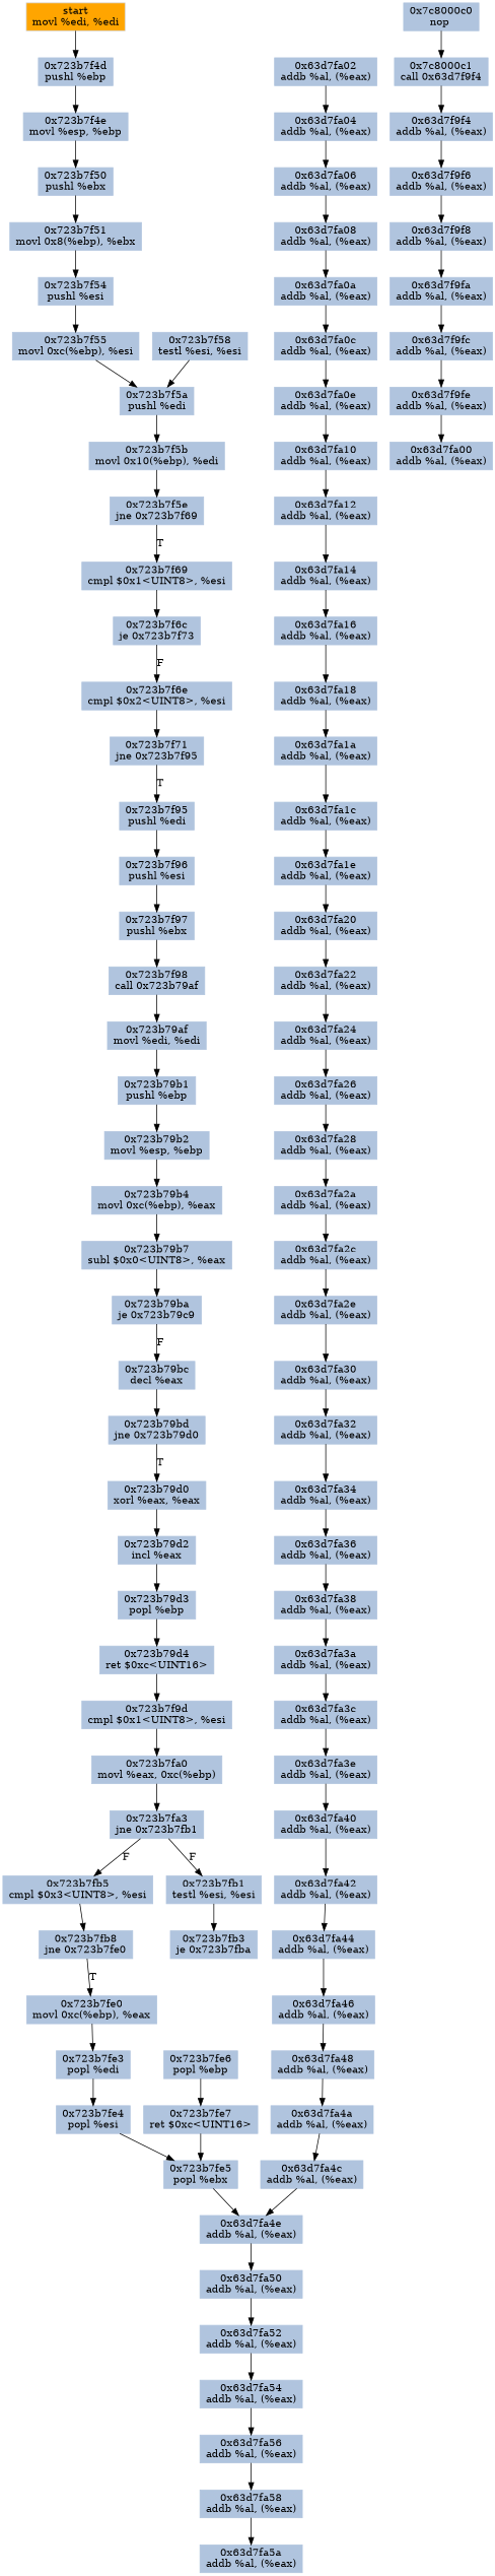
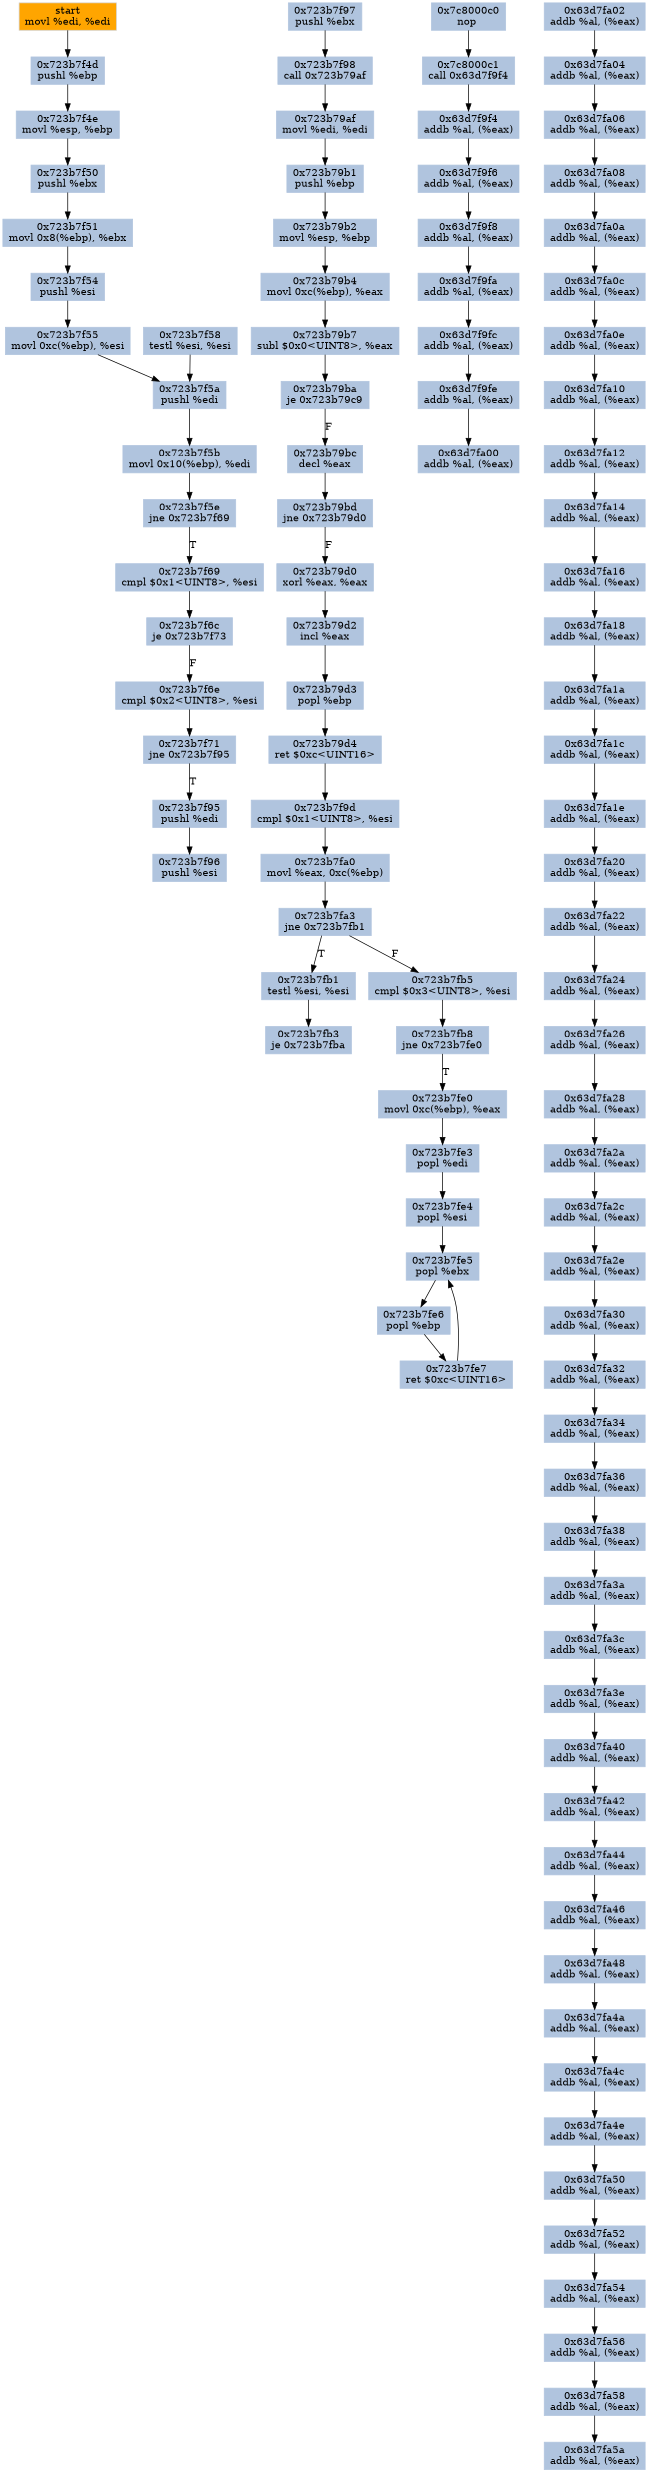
  digraph {
    node [color=lightsteelblue fillcolor=lightsteelblue shape=rectangle style=filled]
    edge [color="#000000"]
    n1 [color=lightgrey fillcolor=orange label="start\nmovl %edi, %edi"]
    n2 [label="0x723b7f4d\npushl %ebp"]
    n3 [label="0x723b7f4e\nmovl %esp, %ebp"]
    n4 [label="0x723b7f50\npushl %ebx"]
    n5 [label="0x723b7f51\nmovl 0x8(%ebp), %ebx"]
    n6 [label="0x723b7f54\npushl %esi"]
    n7 [label="0x723b7f55\nmovl 0xc(%ebp), %esi"]
    n8 [label="0x723b7f5a\npushl %edi"]
    n9 [label="0x723b7f58\ntestl %esi, %esi"]
    n10 [label="0x723b7f5b\nmovl 0x10(%ebp), %edi"]
    n11 [label="0x723b7f5e\njne 0x723b7f69"]
    n12 [label="0x723b7f69\ncmpl $0x1<UINT8>, %esi"]
    n13 [label="0x723b7f6c\nje 0x723b7f73"]
    n14 [label="0x723b7f6e\ncmpl $0x2<UINT8>, %esi"]
    n15 [label="0x723b7f71\njne 0x723b7f95"]
    n16 [label="0x723b7f95\npushl %edi"]
    n17 [label="0x723b7f96\npushl %esi"]
    n18 [label="0x723b7f97\npushl %ebx"]
    n19 [label="0x723b7f98\ncall 0x723b79af"]
    n20 [label="0x723b79af\nmovl %edi, %edi"]
    n21 [label="0x723b79b1\npushl %ebp"]
    n22 [label="0x723b79b2\nmovl %esp, %ebp"]
    n23 [label="0x723b79b4\nmovl 0xc(%ebp), %eax"]
    n24 [label="0x723b79b7\nsubl $0x0<UINT8>, %eax"]
    n25 [label="0x723b79ba\nje 0x723b79c9"]
    n26 [label="0x723b79bc\ndecl %eax"]
    n27 [label="0x723b79bd\njne 0x723b79d0"]
    n28 [label="0x723b79d0\nxorl %eax, %eax"]
    n29 [label="0x723b79d2\nincl %eax"]
    n30 [label="0x723b79d3\npopl %ebp"]
    n31 [label="0x723b79d4\nret $0xc<UINT16>"]
    n32 [label="0x723b7f9d\ncmpl $0x1<UINT8>, %esi"]
    n33 [label="0x723b7fa0\nmovl %eax, 0xc(%ebp)"]
    n34 [label="0x723b7fa3\njne 0x723b7fb1"]
    n35 [label="0x723b7fb1\ntestl %esi, %esi"]
    n36 [label="0x723b7fb5\ncmpl $0x3<UINT8>, %esi"]
    n37 [label="0x723b7fb3\nje 0x723b7fba"]
    n38 [label="0x723b7fb8\njne 0x723b7fe0"]
    n39 [label="0x723b7fe0\nmovl 0xc(%ebp), %eax"]
    n40 [label="0x723b7fe3\npopl %edi"]
    n41 [label="0x723b7fe4\npopl %esi"]
    n42 [label="0x723b7fe5\npopl %ebx"]
    n43 [label="0x723b7fe6\npopl %ebp"]
    n44 [label="0x723b7fe7\nret $0xc<UINT16>"]
    n45 [label="0x7c8000c0\nnop "]
    n46 [label="0x7c8000c1\ncall 0x63d7f9f4"]
    n47 [label="0x63d7f9f4\naddb %al, (%eax)"]
    n48 [label="0x63d7f9f6\naddb %al, (%eax)"]
    n49 [label="0x63d7f9f8\naddb %al, (%eax)"]
    n50 [label="0x63d7f9fa\naddb %al, (%eax)"]
    n51 [label="0x63d7f9fc\naddb %al, (%eax)"]
    n52 [label="0x63d7f9fe\naddb %al, (%eax)"]
    n53 [label="0x63d7fa00\naddb %al, (%eax)"]
    n54 [label="0x63d7fa02\naddb %al, (%eax)"]
    n55 [label="0x63d7fa04\naddb %al, (%eax)"]
    n56 [label="0x63d7fa06\naddb %al, (%eax)"]
    n57 [label="0x63d7fa08\naddb %al, (%eax)"]
    n58 [label="0x63d7fa0a\naddb %al, (%eax)"]
    n59 [label="0x63d7fa0c\naddb %al, (%eax)"]
    n60 [label="0x63d7fa0e\naddb %al, (%eax)"]
    n61 [label="0x63d7fa10\naddb %al, (%eax)"]
    n62 [label="0x63d7fa12\naddb %al, (%eax)"]
    n63 [label="0x63d7fa14\naddb %al, (%eax)"]
    n64 [label="0x63d7fa16\naddb %al, (%eax)"]
    n65 [label="0x63d7fa18\naddb %al, (%eax)"]
    n66 [label="0x63d7fa1a\naddb %al, (%eax)"]
    n67 [label="0x63d7fa1c\naddb %al, (%eax)"]
    n68 [label="0x63d7fa1e\naddb %al, (%eax)"]
    n69 [label="0x63d7fa20\naddb %al, (%eax)"]
    n70 [label="0x63d7fa22\naddb %al, (%eax)"]
    n71 [label="0x63d7fa24\naddb %al, (%eax)"]
    n72 [label="0x63d7fa26\naddb %al, (%eax)"]
    n73 [label="0x63d7fa28\naddb %al, (%eax)"]
    n74 [label="0x63d7fa2a\naddb %al, (%eax)"]
    n75 [label="0x63d7fa2c\naddb %al, (%eax)"]
    n76 [label="0x63d7fa2e\naddb %al, (%eax)"]
    n77 [label="0x63d7fa30\naddb %al, (%eax)"]
    n78 [label="0x63d7fa32\naddb %al, (%eax)"]
    n79 [label="0x63d7fa34\naddb %al, (%eax)"]
    n80 [label="0x63d7fa36\naddb %al, (%eax)"]
    n81 [label="0x63d7fa38\naddb %al, (%eax)"]
    n82 [label="0x63d7fa3a\naddb %al, (%eax)"]
    n83 [label="0x63d7fa3c\naddb %al, (%eax)"]
    n84 [label="0x63d7fa3e\naddb %al, (%eax)"]
    n85 [label="0x63d7fa40\naddb %al, (%eax)"]
    n86 [label="0x63d7fa42\naddb %al, (%eax)"]
    n87 [label="0x63d7fa44\naddb %al, (%eax)"]
    n88 [label="0x63d7fa46\naddb %al, (%eax)"]
    n89 [label="0x63d7fa48\naddb %al, (%eax)"]
    n90 [label="0x63d7fa4a\naddb %al, (%eax)"]
    n91 [label="0x63d7fa4c\naddb %al, (%eax)"]
    n92 [label="0x63d7fa4e\naddb %al, (%eax)"]
    n93 [label="0x63d7fa50\naddb %al, (%eax)"]
    n94 [label="0x63d7fa52\naddb %al, (%eax)"]
    n95 [label="0x63d7fa54\naddb %al, (%eax)"]
    n96 [label="0x63d7fa56\naddb %al, (%eax)"]
    n97 [label="0x63d7fa58\naddb %al, (%eax)"]
    n98 [label="0x63d7fa5a\naddb %al, (%eax)"]
    n1 -> n2
    n2 -> n3
    n3 -> n4
    n4 -> n5
    n5 -> n6
    n6 -> n7
    n7 -> n8
    n8 -> n10
    n9 -> n8
    n10 -> n11
    n11 -> n12 [label=T]
    n12 -> n13
    n13 -> n14 [label=F]
    n14 -> n15
    n15 -> n16 [label=T]
    n16 -> n17
-   n17 -> n18
    n18 -> n19
    n19 -> n20
    n20 -> n21
    n21 -> n22
    n22 -> n23
    n23 -> n24
    n24 -> n25
    n25 -> n26 [label=F]
    n26 -> n27
-   n27 -> n28 [label=T]
+   n27 -> n28 [label=F]
    n28 -> n29
    n29 -> n30
    n30 -> n31
    n31 -> n32
    n32 -> n33
    n33 -> n34
-   n34 -> n35 [label=F]
+   n34 -> n35 [label=T]
    n34 -> n36 [label=F]
    n35 -> n37
    n36 -> n38
    n38 -> n39 [label=T]
    n39 -> n40
    n40 -> n41
    n41 -> n42
-   n42 -> n92
+   n42 -> n43
    n43 -> n44
    n44 -> n42
    n45 -> n46
    n46 -> n47
    n47 -> n48
    n48 -> n49
    n49 -> n50
    n50 -> n51
    n51 -> n52
    n52 -> n53
    n54 -> n55
    n55 -> n56
    n56 -> n57
    n57 -> n58
    n58 -> n59
    n59 -> n60
    n60 -> n61
    n61 -> n62
    n62 -> n63
    n63 -> n64
    n64 -> n65
    n65 -> n66
    n66 -> n67
    n67 -> n68
    n68 -> n69
    n69 -> n70
    n70 -> n71
    n71 -> n72
    n72 -> n73
    n73 -> n74
    n74 -> n75
    n75 -> n76
    n76 -> n77
    n77 -> n78
    n78 -> n79
    n79 -> n80
    n80 -> n81
    n81 -> n82
    n82 -> n83
    n83 -> n84
    n84 -> n85
    n85 -> n86
    n86 -> n87
    n87 -> n88
    n88 -> n89
    n89 -> n90
    n90 -> n91
    n91 -> n92
    n92 -> n93
    n93 -> n94
    n94 -> n95
    n95 -> n96
    n96 -> n97
    n97 -> n98
  }
